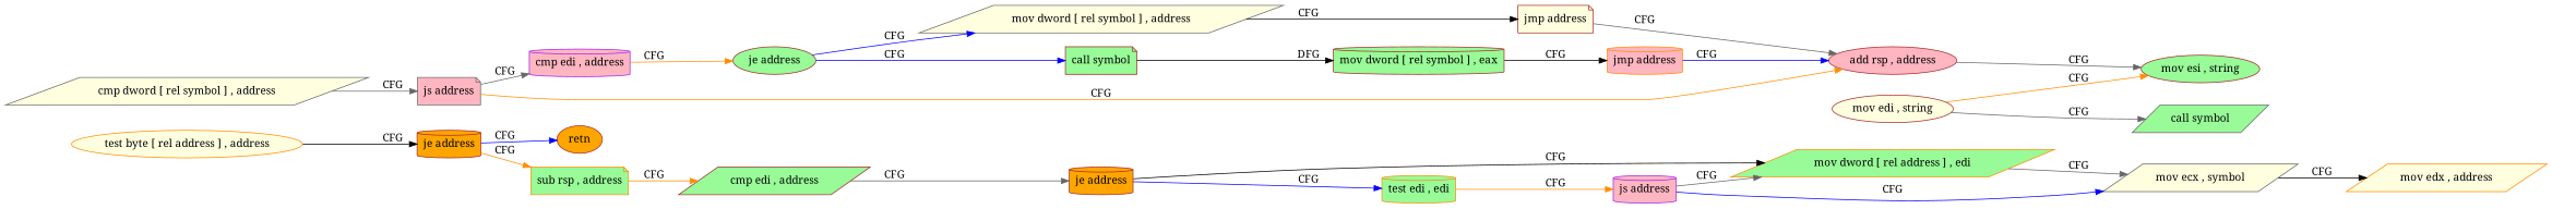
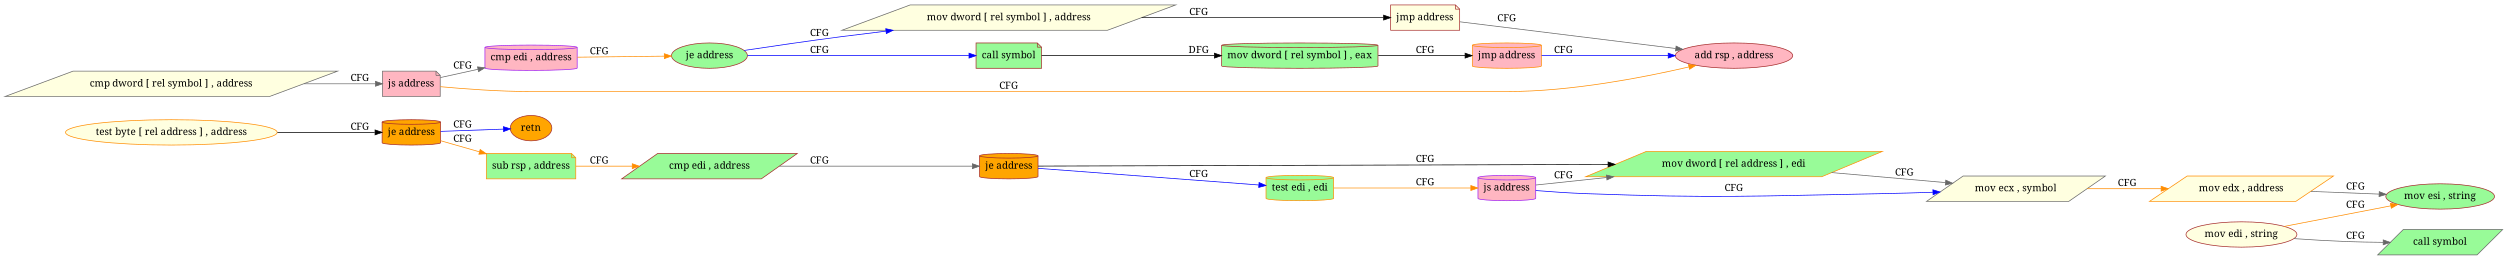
  digraph {
    fontname="Noto Serif"
    rankdir=LR
    node [color=brown fillcolor=palegreen fontname="Noto Serif" shape=cylinder style=filled]
    edge [color=gray40 fontname="Noto Serif"]
    n1 [color=darkorange fillcolor=lightyellow label="test byte [ rel address ] , address" shape=ellipse]
    n2 [fillcolor=orange label="je address"]
    n3 [fillcolor=orange label=retn shape=ellipse]
    n4 [color=darkorange label="sub rsp , address" shape=note]
    n5 [label="cmp edi , address" shape=parallelogram]
    n6 [fillcolor=orange label="je address"]
    n7 [color=darkorange label="mov dword [ rel address ] , edi" shape=parallelogram]
    n8 [color=darkorange label="test edi , edi"]
    n9 [color=gray40 fillcolor=lightyellow label="mov ecx , symbol" shape=parallelogram]
    n10 [color=purple fillcolor=lightpink label="js address"]
    n11 [color=gray40 fillcolor=lightyellow label="cmp dword [ rel symbol ] , address" shape=parallelogram]
    n12 [color=gray40 fillcolor=lightpink label="js address" shape=note]
    n13 [color=purple fillcolor=lightpink label="cmp edi , address"]
    n14 [fillcolor=lightpink label="add rsp , address" shape=ellipse]
    n15 [label="je address" shape=ellipse]
    n16 [color=gray40 fillcolor=lightyellow label="mov dword [ rel symbol ] , address" shape=parallelogram]
    n17 [label="call symbol" shape=note]
    n18 [color=darkorange fillcolor=lightyellow label="mov edx , address" shape=parallelogram]
    n19 [label="mov esi , string" shape=ellipse]
    n20 [fillcolor=lightyellow label="jmp address" shape=note]
    n21 [label="mov dword [ rel symbol ] , eax"]
    n22 [color=darkorange fillcolor=lightpink label="jmp address"]
    n23 [fillcolor=lightyellow label="mov edi , string" shape=ellipse]
    n24 [color=gray40 label="call symbol" shape=parallelogram]
    n1 -> n2 [color=black label=CFG]
    n2 -> n3 [color=blue label=CFG]
    n2 -> n4 [color=darkorange label=CFG]
    n4 -> n5 [color=darkorange label=CFG]
    n5 -> n6 [label=CFG]
    n6 -> n7 [color=black label=CFG]
    n6 -> n8 [color=blue label=CFG]
    n7 -> n9 [label=CFG]
    n8 -> n10 [color=darkorange label=CFG]
-   n9 -> n18 [color=black label=CFG]
+   n9 -> n18 [color=darkorange label=CFG]
    n10 -> n7 [label=CFG]
    n10 -> n9 [color=blue label=CFG]
    n11 -> n12 [label=CFG]
    n12 -> n13 [label=CFG]
    n12 -> n14 [color=darkorange label=CFG]
    n13 -> n15 [color=darkorange label=CFG]
    n15 -> n16 [color=blue label=CFG]
    n15 -> n17 [color=blue label=CFG]
    n16 -> n20 [color=black label=CFG]
    n17 -> n21 [color=black label=DFG]
-   n14 -> n19 [label=CFG]
+   n18 -> n19 [label=CFG]
    n20 -> n14 [label=CFG]
    n21 -> n22 [color=black label=CFG]
    n22 -> n14 [color=blue label=CFG]
    n23 -> n19 [color=darkorange label=CFG]
    n23 -> n24 [label=CFG]
  }
